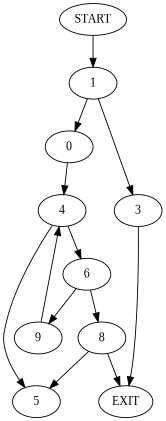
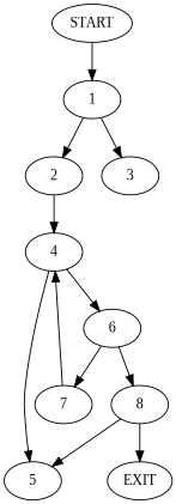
  digraph {
    fontname="Liberation Serif"
    node [fontname="Liberation Serif"]
    edge [fontname="Liberation Serif"]
    n1 [label=START]
    1
-   2 [label=0]
+   2
    3
    n5 [label=EXIT]
    4
    5
    6
-   7 [label=9]
+   7
    8
    n1 -> 1
    1 -> 2
    1 -> 3
    2 -> 4
-   3 -> n5
    4 -> 5
    4 -> 6
    6 -> 7
    6 -> 8
    7 -> 4
    8 -> n5
    8 -> 5
  }
